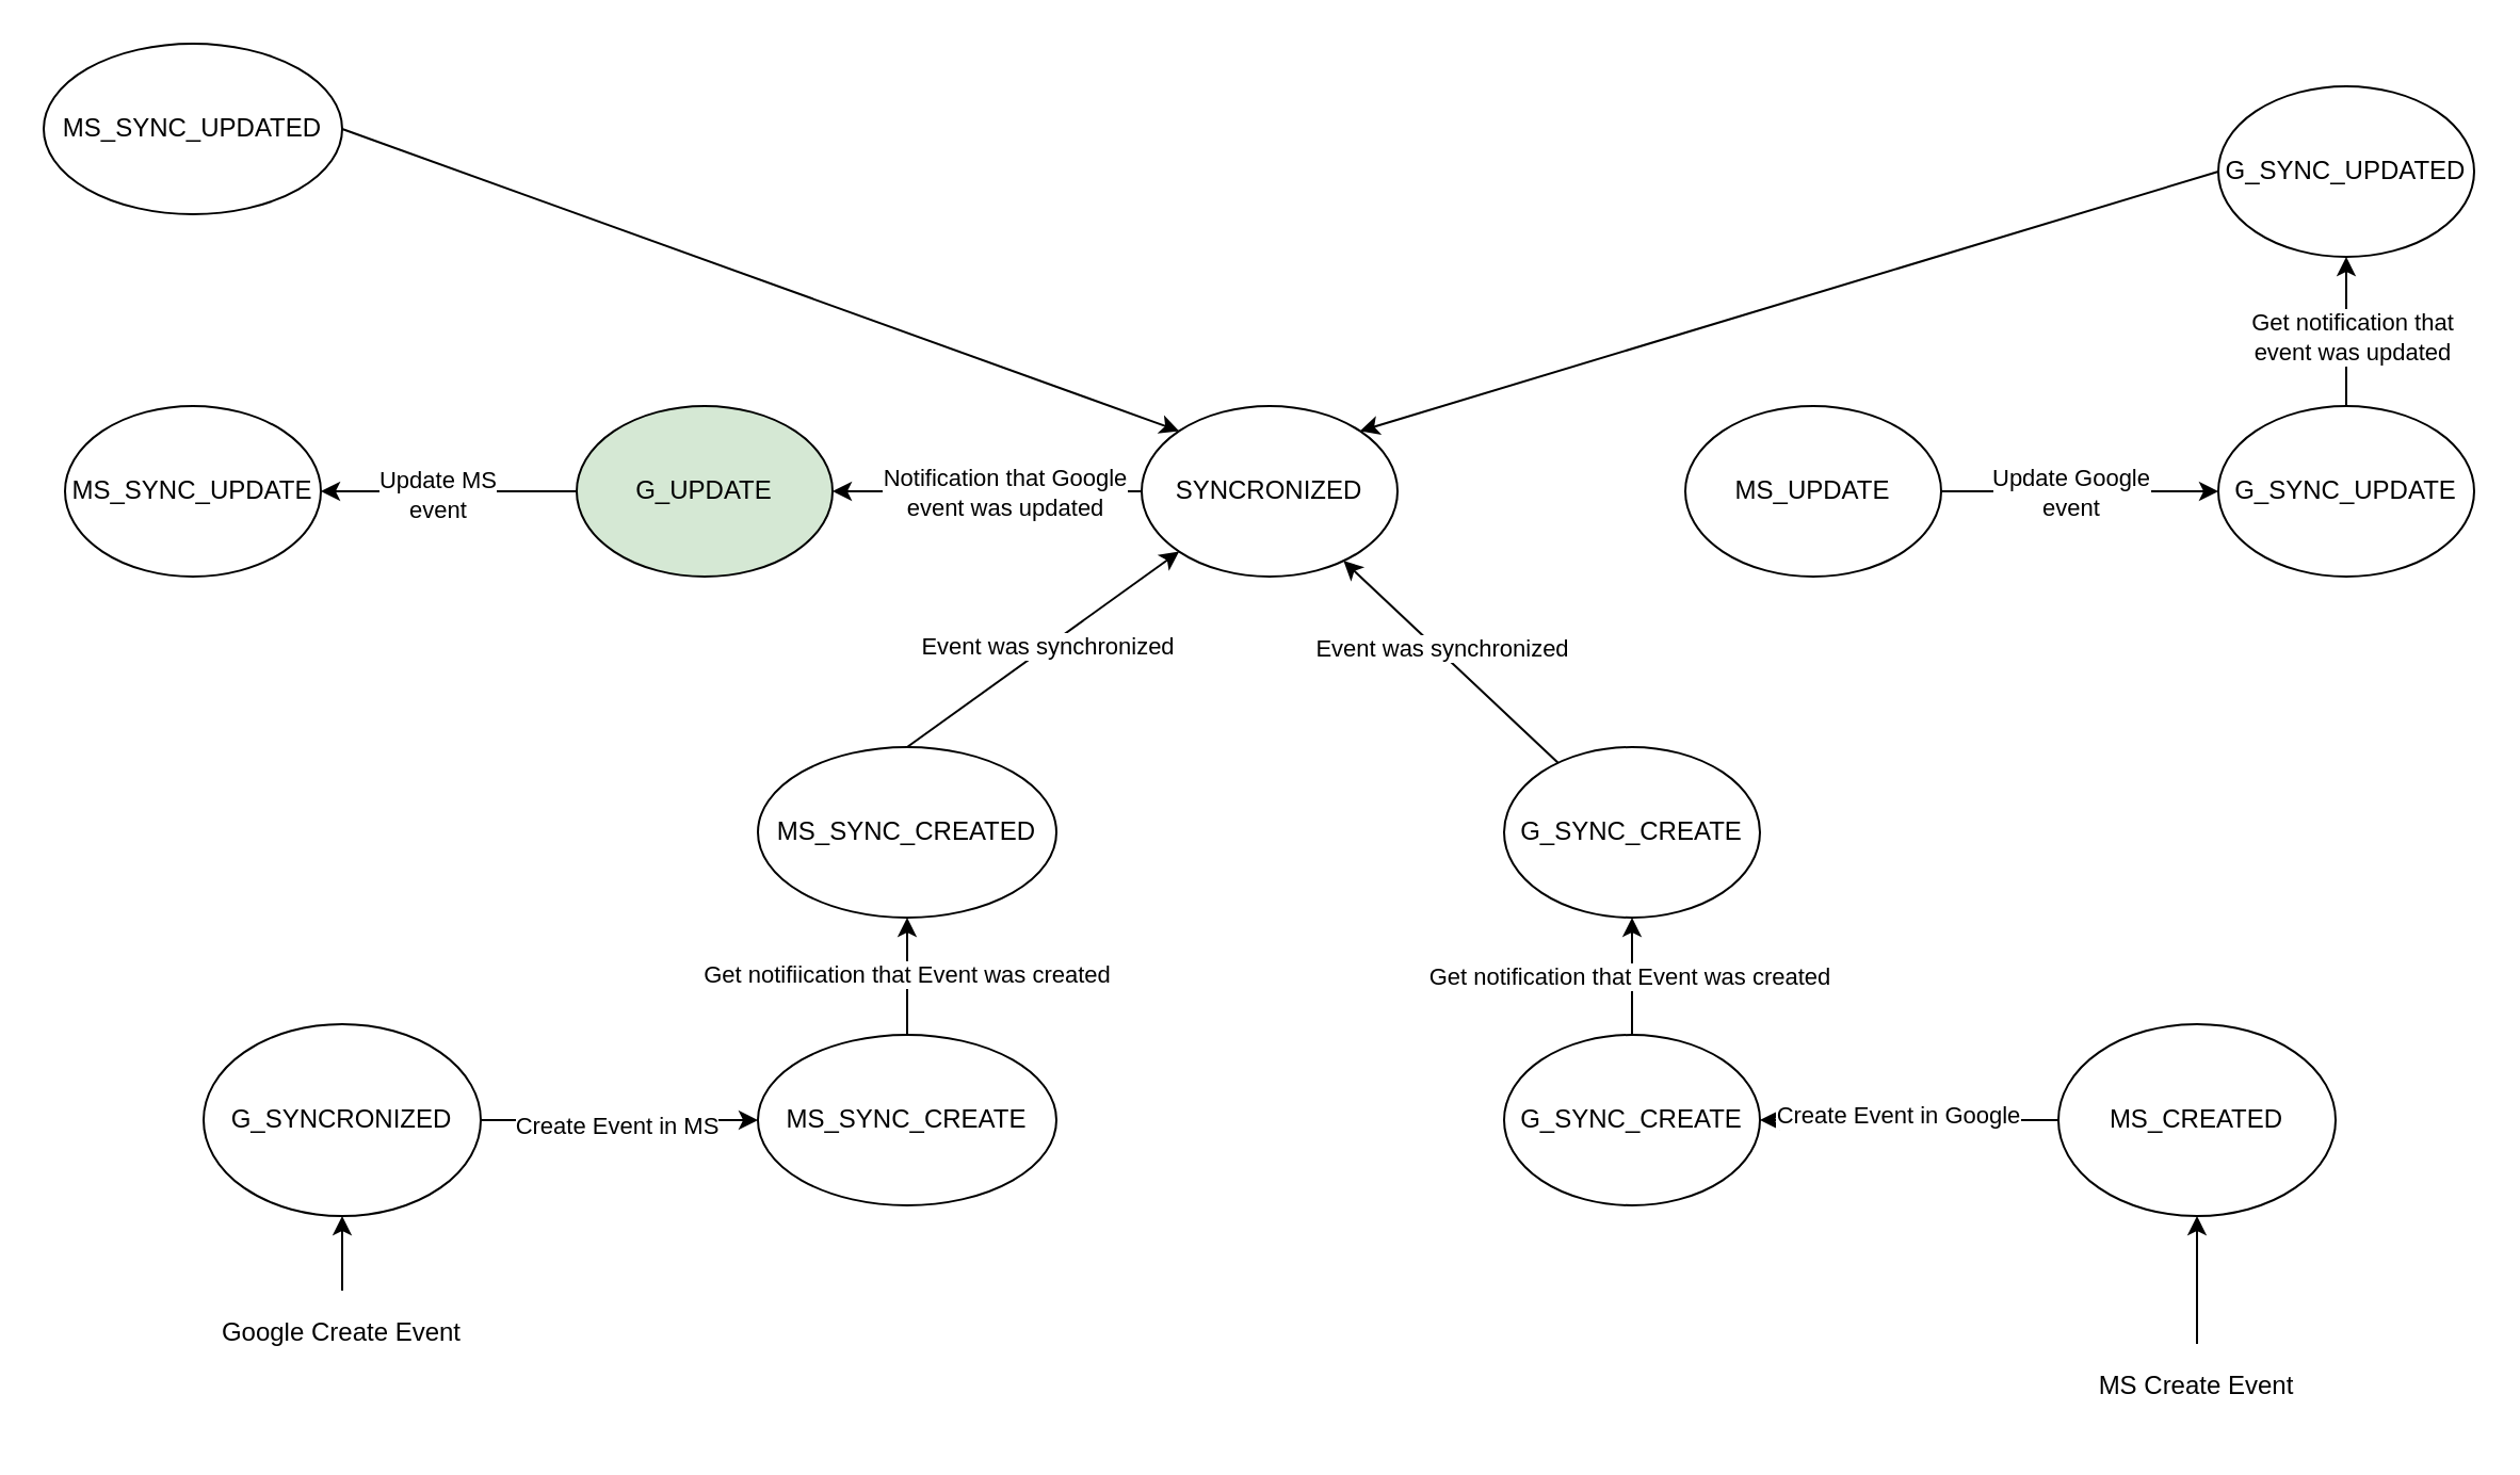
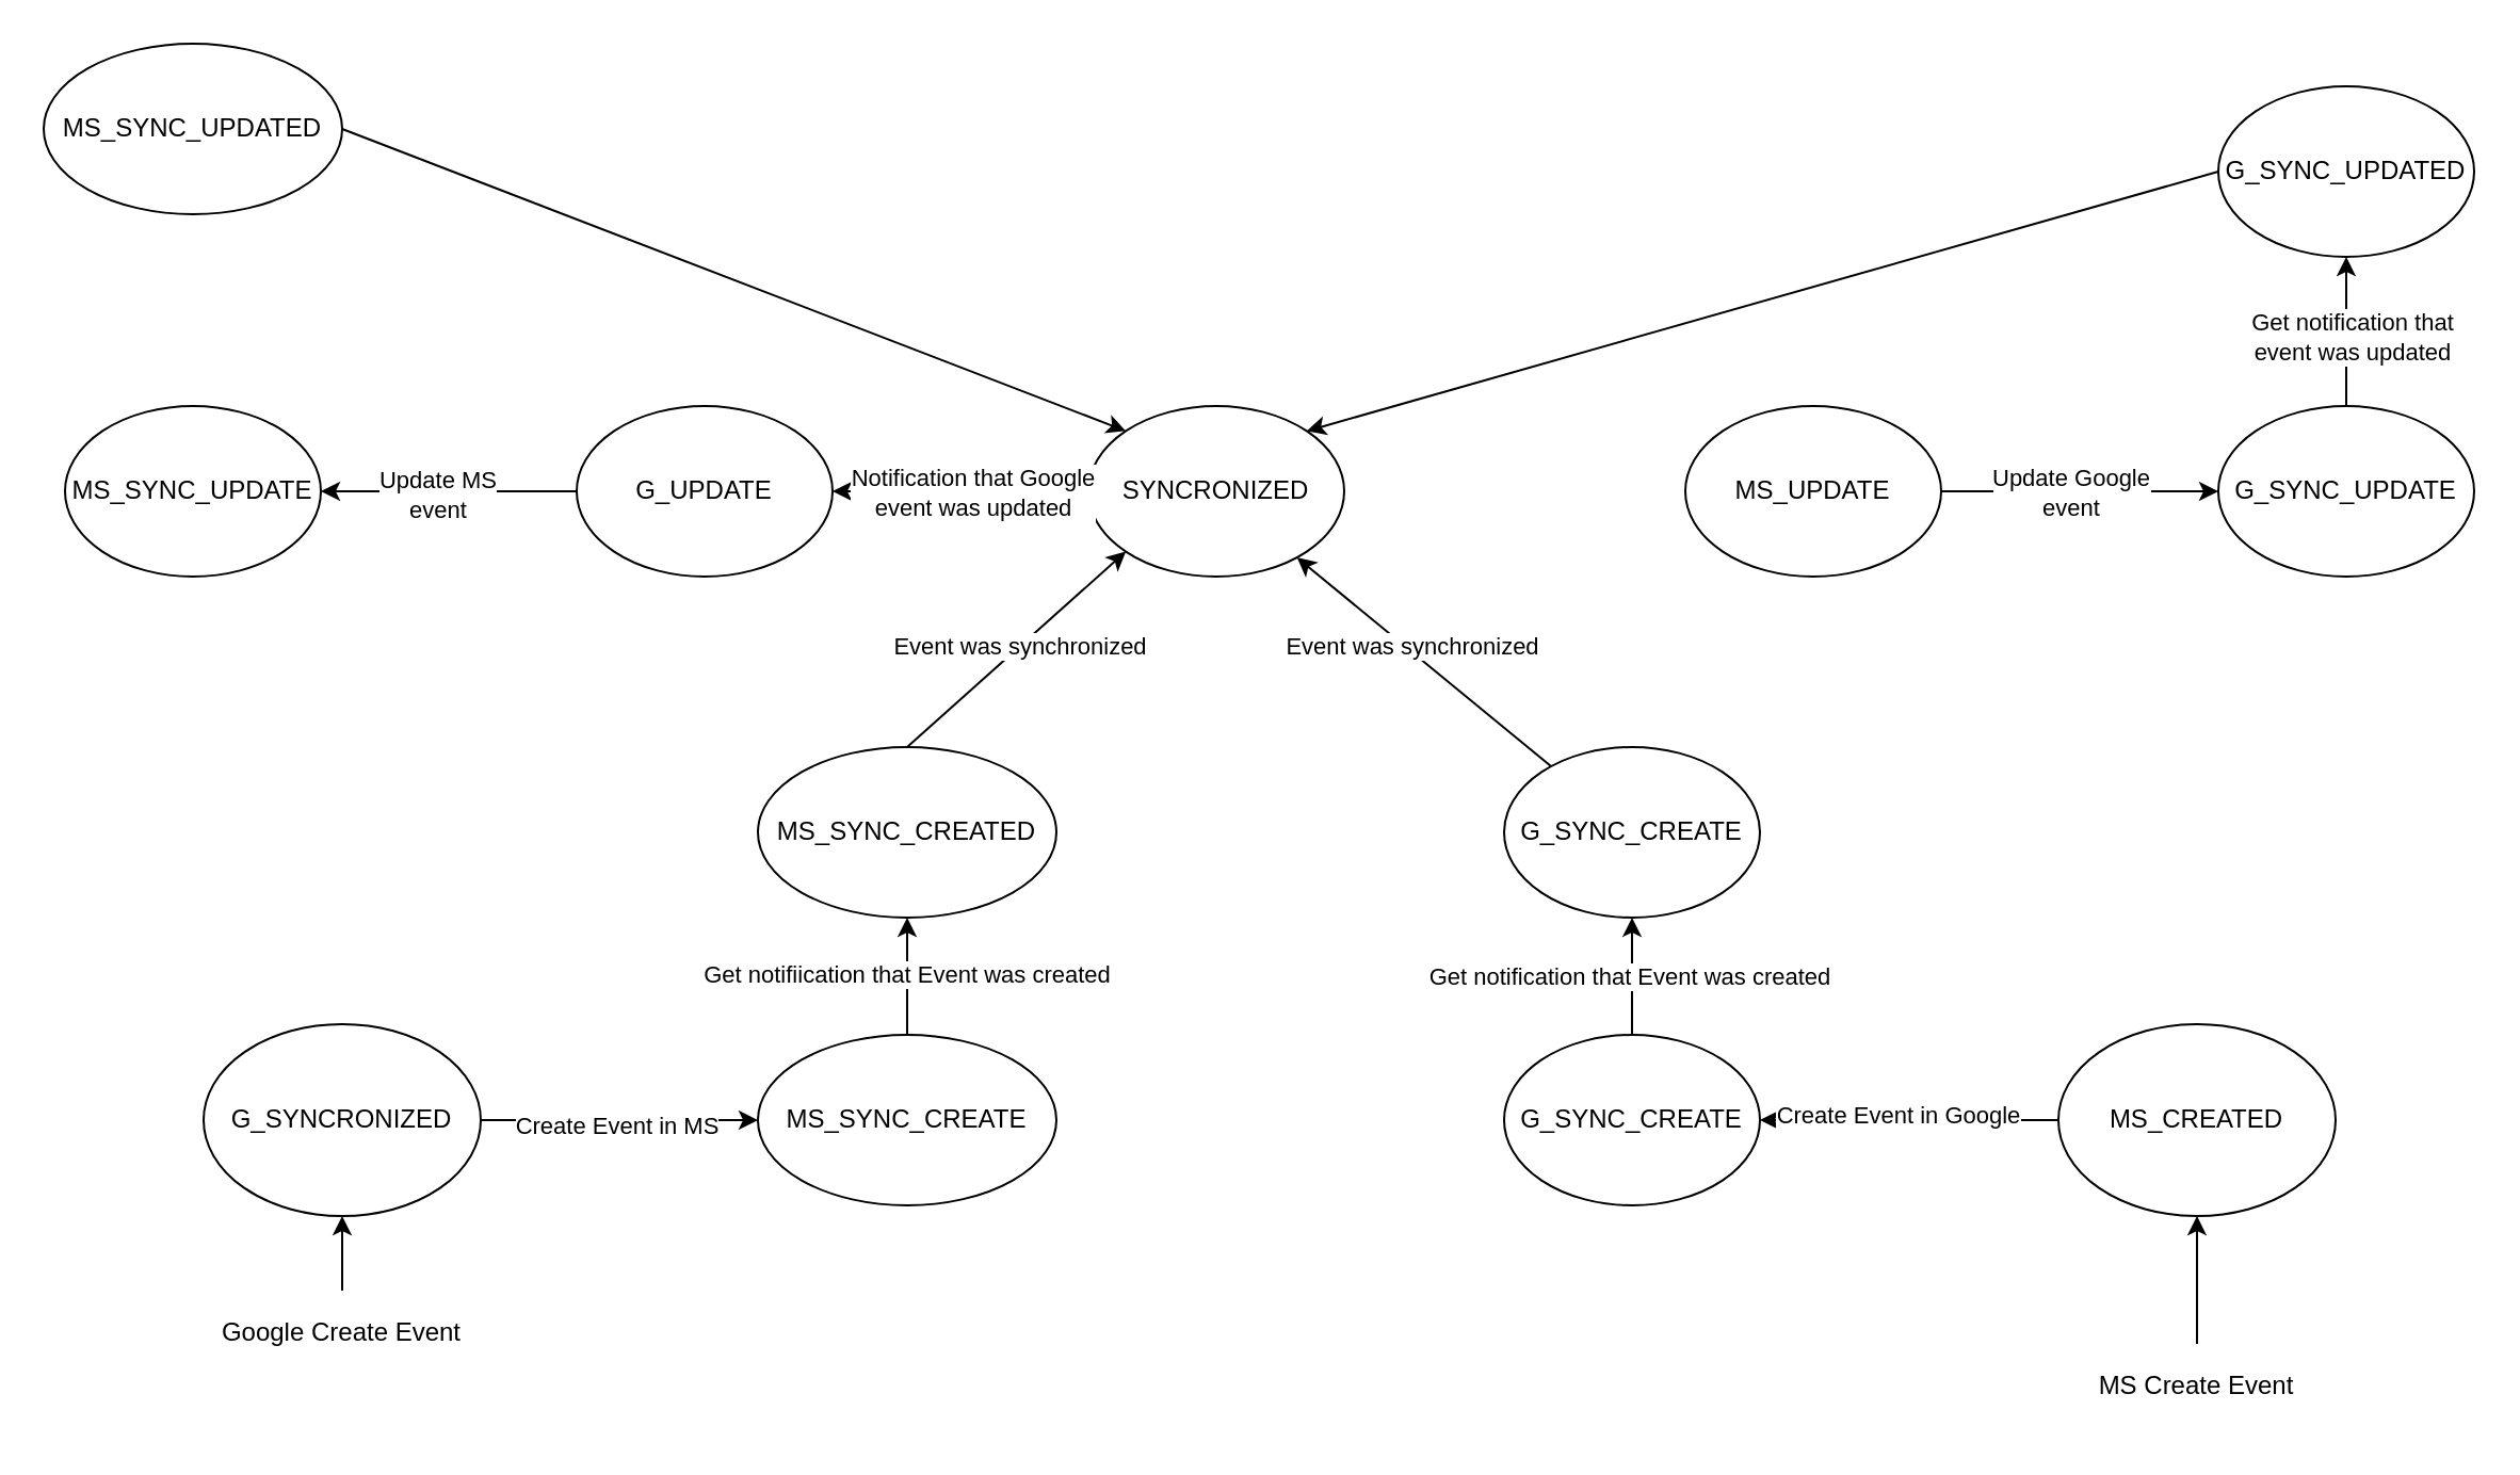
  <mxCell id="0" />
  <mxCell id="1" parent="0" />
  <mxCell id="2" value="G_SYNCRONIZED" style="ellipse;whiteSpace=wrap;html=1;" vertex="1" parent="1"><mxGeometry x="95" y="480" width="130" height="90" as="geometry" /></mxCell>
  <mxCell id="3" value="MS_CREATED" style="ellipse;whiteSpace=wrap;html=1;" vertex="1" parent="1"><mxGeometry x="965" y="480" width="130" height="90" as="geometry" /></mxCell>
- <mxCell id="4" value="SYNCRONIZED" style="ellipse;whiteSpace=wrap;html=1;" vertex="1" parent="1"><mxGeometry x="535" y="190" width="120" height="80" as="geometry" /></mxCell>
+ <mxCell id="4" value="SYNCRONIZED" style="ellipse;whiteSpace=wrap;html=1;" vertex="1" parent="1"><mxGeometry x="510" y="190" width="120" height="80" as="geometry" /></mxCell>
  <mxCell id="5" value="" style="endArrow=classic;html=1;entryX=0.5;entryY=1;entryDx=0;entryDy=0;exitX=0.5;exitY=0;exitDx=0;exitDy=0;" edge="1" parent="1" source="6" target="2"><mxGeometry width="50" height="50" relative="1" as="geometry"><mxPoint x="155" y="640" as="sourcePoint" /><mxPoint x="205" y="590" as="targetPoint" /></mxGeometry></mxCell>
  <mxCell id="6" value="Google Create Event" style="text;html=1;strokeColor=none;fillColor=none;align=center;verticalAlign=middle;whiteSpace=wrap;rounded=0;" vertex="1" parent="1"><mxGeometry x="80" y="605" width="160" height="40" as="geometry" /></mxCell>
  <mxCell id="7" value="MS Create Event" style="text;html=1;strokeColor=none;fillColor=none;align=center;verticalAlign=middle;whiteSpace=wrap;rounded=0;" vertex="1" parent="1"><mxGeometry x="955" y="630" width="150" height="40" as="geometry" /></mxCell>
  <mxCell id="8" value="" style="endArrow=classic;html=1;exitX=0.5;exitY=0;exitDx=0;exitDy=0;entryX=0.5;entryY=1;entryDx=0;entryDy=0;" edge="1" parent="1" source="7" target="3"><mxGeometry width="50" height="50" relative="1" as="geometry"><mxPoint x="595" y="490" as="sourcePoint" /><mxPoint x="645" y="440" as="targetPoint" /></mxGeometry></mxCell>
  <mxCell id="9" value="MS_SYNC_CREATE" style="ellipse;whiteSpace=wrap;html=1;" vertex="1" parent="1"><mxGeometry x="355" y="485" width="140" height="80" as="geometry" /></mxCell>
  <mxCell id="10" value="" style="endArrow=classic;html=1;" edge="1" parent="1" source="2" target="9"><mxGeometry width="50" height="50" relative="1" as="geometry"><mxPoint x="535" y="490" as="sourcePoint" /><mxPoint x="585" y="440" as="targetPoint" /></mxGeometry></mxCell>
  <mxCell id="11" value="Create Event in MS" style="edgeLabel;html=1;align=center;verticalAlign=middle;resizable=0;points=[];" vertex="1" connectable="0" parent="10"><mxGeometry x="-0.03" y="-2" relative="1" as="geometry"><mxPoint as="offset" /></mxGeometry></mxCell>
  <mxCell id="12" value="MS_SYNC_CREATED" style="ellipse;whiteSpace=wrap;html=1;" vertex="1" parent="1"><mxGeometry x="355" y="350" width="140" height="80" as="geometry" /></mxCell>
  <mxCell id="13" value="" style="endArrow=classic;html=1;exitX=0.5;exitY=0;exitDx=0;exitDy=0;entryX=0.5;entryY=1;entryDx=0;entryDy=0;" edge="1" parent="1" source="9" target="12"><mxGeometry width="50" height="50" relative="1" as="geometry"><mxPoint x="535" y="490" as="sourcePoint" /><mxPoint x="585" y="440" as="targetPoint" /></mxGeometry></mxCell>
  <mxCell id="14" value="Get notifiication that Event was created" style="edgeLabel;html=1;align=center;verticalAlign=middle;resizable=0;points=[];" vertex="1" connectable="0" parent="13"><mxGeometry x="0.054" y="1" relative="1" as="geometry"><mxPoint as="offset" /></mxGeometry></mxCell>
  <mxCell id="15" value="" style="endArrow=classic;html=1;exitX=0.5;exitY=0;exitDx=0;exitDy=0;entryX=0;entryY=1;entryDx=0;entryDy=0;" edge="1" parent="1" source="12" target="4"><mxGeometry width="50" height="50" relative="1" as="geometry"><mxPoint x="535" y="490" as="sourcePoint" /><mxPoint x="585" y="440" as="targetPoint" /></mxGeometry></mxCell>
  <mxCell id="16" value="Event was synchronized" style="edgeLabel;html=1;align=center;verticalAlign=middle;resizable=0;points=[];" vertex="1" connectable="0" parent="15"><mxGeometry x="0.028" relative="1" as="geometry"><mxPoint as="offset" /></mxGeometry></mxCell>
  <mxCell id="17" value="G_SYNC_CREATE" style="ellipse;whiteSpace=wrap;html=1;" vertex="1" parent="1"><mxGeometry x="705" y="485" width="120" height="80" as="geometry" /></mxCell>
  <mxCell id="18" value="" style="endArrow=classic;html=1;exitX=0;exitY=0.5;exitDx=0;exitDy=0;" edge="1" parent="1" source="3" target="17"><mxGeometry width="50" height="50" relative="1" as="geometry"><mxPoint x="535" y="490" as="sourcePoint" /><mxPoint x="585" y="440" as="targetPoint" /></mxGeometry></mxCell>
  <mxCell id="19" value="Create Event in Google" style="edgeLabel;html=1;align=center;verticalAlign=middle;resizable=0;points=[];" vertex="1" connectable="0" parent="18"><mxGeometry x="0.087" y="-3" relative="1" as="geometry"><mxPoint as="offset" /></mxGeometry></mxCell>
  <mxCell id="20" value="G_SYNC_CREATE" style="ellipse;whiteSpace=wrap;html=1;" vertex="1" parent="1"><mxGeometry x="705" y="350" width="120" height="80" as="geometry" /></mxCell>
  <mxCell id="21" value="" style="endArrow=classic;html=1;exitX=0.5;exitY=0;exitDx=0;exitDy=0;entryX=0.5;entryY=1;entryDx=0;entryDy=0;" edge="1" parent="1" source="17" target="20"><mxGeometry width="50" height="50" relative="1" as="geometry"><mxPoint x="815" y="490" as="sourcePoint" /><mxPoint x="865" y="440" as="targetPoint" /></mxGeometry></mxCell>
  <mxCell id="22" value="Get notification that Event was created" style="edgeLabel;html=1;align=center;verticalAlign=middle;resizable=0;points=[];" vertex="1" connectable="0" parent="21"><mxGeometry x="0.018" y="2" relative="1" as="geometry"><mxPoint as="offset" /></mxGeometry></mxCell>
  <mxCell id="23" value="" style="endArrow=classic;html=1;" edge="1" parent="1" source="20" target="4"><mxGeometry width="50" height="50" relative="1" as="geometry"><mxPoint x="815" y="490" as="sourcePoint" /><mxPoint x="865" y="440" as="targetPoint" /></mxGeometry></mxCell>
  <mxCell id="24" value="Event was synchronized" style="edgeLabel;html=1;align=center;verticalAlign=middle;resizable=0;points=[];" vertex="1" connectable="0" parent="23"><mxGeometry x="0.112" y="-2" relative="1" as="geometry"><mxPoint as="offset" /></mxGeometry></mxCell>
- <mxCell id="25" value="G_UPDATE" style="ellipse;whiteSpace=wrap;html=1;fillColor=#d5e8d4;" vertex="1" parent="1"><mxGeometry x="270" y="190" width="120" height="80" as="geometry" /></mxCell>
+ <mxCell id="25" value="G_UPDATE" style="ellipse;whiteSpace=wrap;html=1;" vertex="1" parent="1"><mxGeometry x="270" y="190" width="120" height="80" as="geometry" /></mxCell>
  <mxCell id="26" value="" style="endArrow=classic;html=1;exitX=0;exitY=0.5;exitDx=0;exitDy=0;entryX=1;entryY=0.5;entryDx=0;entryDy=0;" edge="1" parent="1" source="4" target="25"><mxGeometry width="50" height="50" relative="1" as="geometry"><mxPoint x="480" y="220" as="sourcePoint" /><mxPoint x="530" y="170" as="targetPoint" /></mxGeometry></mxCell>
  <mxCell id="27" value="Notification that Google&lt;br&gt;event was updated" style="edgeLabel;html=1;align=center;verticalAlign=middle;resizable=0;points=[];" vertex="1" connectable="0" parent="26"><mxGeometry x="-0.228" y="-1" relative="1" as="geometry"><mxPoint x="-9" y="1" as="offset" /></mxGeometry></mxCell>
  <mxCell id="28" value="MS_SYNC_UPDATE" style="ellipse;whiteSpace=wrap;html=1;" vertex="1" parent="1"><mxGeometry x="30" y="190" width="120" height="80" as="geometry" /></mxCell>
  <mxCell id="29" value="" style="endArrow=classic;html=1;exitX=0;exitY=0.5;exitDx=0;exitDy=0;" edge="1" parent="1" source="25" target="28"><mxGeometry width="50" height="50" relative="1" as="geometry"><mxPoint x="480" y="220" as="sourcePoint" /><mxPoint x="250" y="210" as="targetPoint" /></mxGeometry></mxCell>
  <mxCell id="30" value="Update MS&lt;br&gt;event" style="edgeLabel;html=1;align=center;verticalAlign=middle;resizable=0;points=[];" vertex="1" connectable="0" parent="29"><mxGeometry x="0.1" y="1" relative="1" as="geometry"><mxPoint as="offset" /></mxGeometry></mxCell>
  <mxCell id="31" value="MS_SYNC_UPDATED" style="ellipse;whiteSpace=wrap;html=1;" vertex="1" parent="1"><mxGeometry x="20" y="20" width="140" height="80" as="geometry" /></mxCell>
  <mxCell id="32" value="" style="endArrow=classic;html=1;exitX=1;exitY=0.5;exitDx=0;exitDy=0;entryX=0;entryY=0;entryDx=0;entryDy=0;" edge="1" parent="1" source="31" target="4"><mxGeometry width="50" height="50" relative="1" as="geometry"><mxPoint x="480" y="200" as="sourcePoint" /><mxPoint x="530" y="150" as="targetPoint" /></mxGeometry></mxCell>
  <mxCell id="33" value="MS_UPDATE" style="ellipse;whiteSpace=wrap;html=1;" vertex="1" parent="1"><mxGeometry x="790" y="190" width="120" height="80" as="geometry" /></mxCell>
  <mxCell id="34" value="G_SYNC_UPDATE" style="ellipse;whiteSpace=wrap;html=1;" vertex="1" parent="1"><mxGeometry x="1040" y="190" width="120" height="80" as="geometry" /></mxCell>
  <mxCell id="35" value="" style="endArrow=classic;html=1;exitX=1;exitY=0.5;exitDx=0;exitDy=0;entryX=0;entryY=0.5;entryDx=0;entryDy=0;" edge="1" parent="1" source="33" target="34"><mxGeometry width="50" height="50" relative="1" as="geometry"><mxPoint x="480" y="250" as="sourcePoint" /><mxPoint x="780" y="30" as="targetPoint" /></mxGeometry></mxCell>
  <mxCell id="36" value="Update Google&lt;br&gt;event" style="edgeLabel;html=1;align=center;verticalAlign=middle;resizable=0;points=[];" vertex="1" connectable="0" parent="35"><mxGeometry x="-0.277" relative="1" as="geometry"><mxPoint x="13" as="offset" /></mxGeometry></mxCell>
  <mxCell id="37" value="G_SYNC_UPDATED" style="ellipse;whiteSpace=wrap;html=1;" vertex="1" parent="1"><mxGeometry x="1040" y="40" width="120" height="80" as="geometry" /></mxCell>
  <mxCell id="38" value="" style="endArrow=classic;html=1;exitX=0.5;exitY=0;exitDx=0;exitDy=0;entryX=0.5;entryY=1;entryDx=0;entryDy=0;" edge="1" parent="1" source="34" target="37"><mxGeometry width="50" height="50" relative="1" as="geometry"><mxPoint x="850" y="30" as="sourcePoint" /><mxPoint x="900" y="-20" as="targetPoint" /></mxGeometry></mxCell>
  <mxCell id="39" value="Get notification that&lt;br&gt;event was updated" style="edgeLabel;html=1;align=center;verticalAlign=middle;resizable=0;points=[];" vertex="1" connectable="0" parent="38"><mxGeometry x="-0.057" y="-2" relative="1" as="geometry"><mxPoint as="offset" /></mxGeometry></mxCell>
  <mxCell id="40" value="" style="endArrow=classic;html=1;exitX=0;exitY=0.5;exitDx=0;exitDy=0;entryX=1;entryY=0;entryDx=0;entryDy=0;" edge="1" parent="1" source="37" target="4"><mxGeometry width="50" height="50" relative="1" as="geometry"><mxPoint x="730" y="-80" as="sourcePoint" /><mxPoint x="780" y="-130" as="targetPoint" /></mxGeometry></mxCell>
